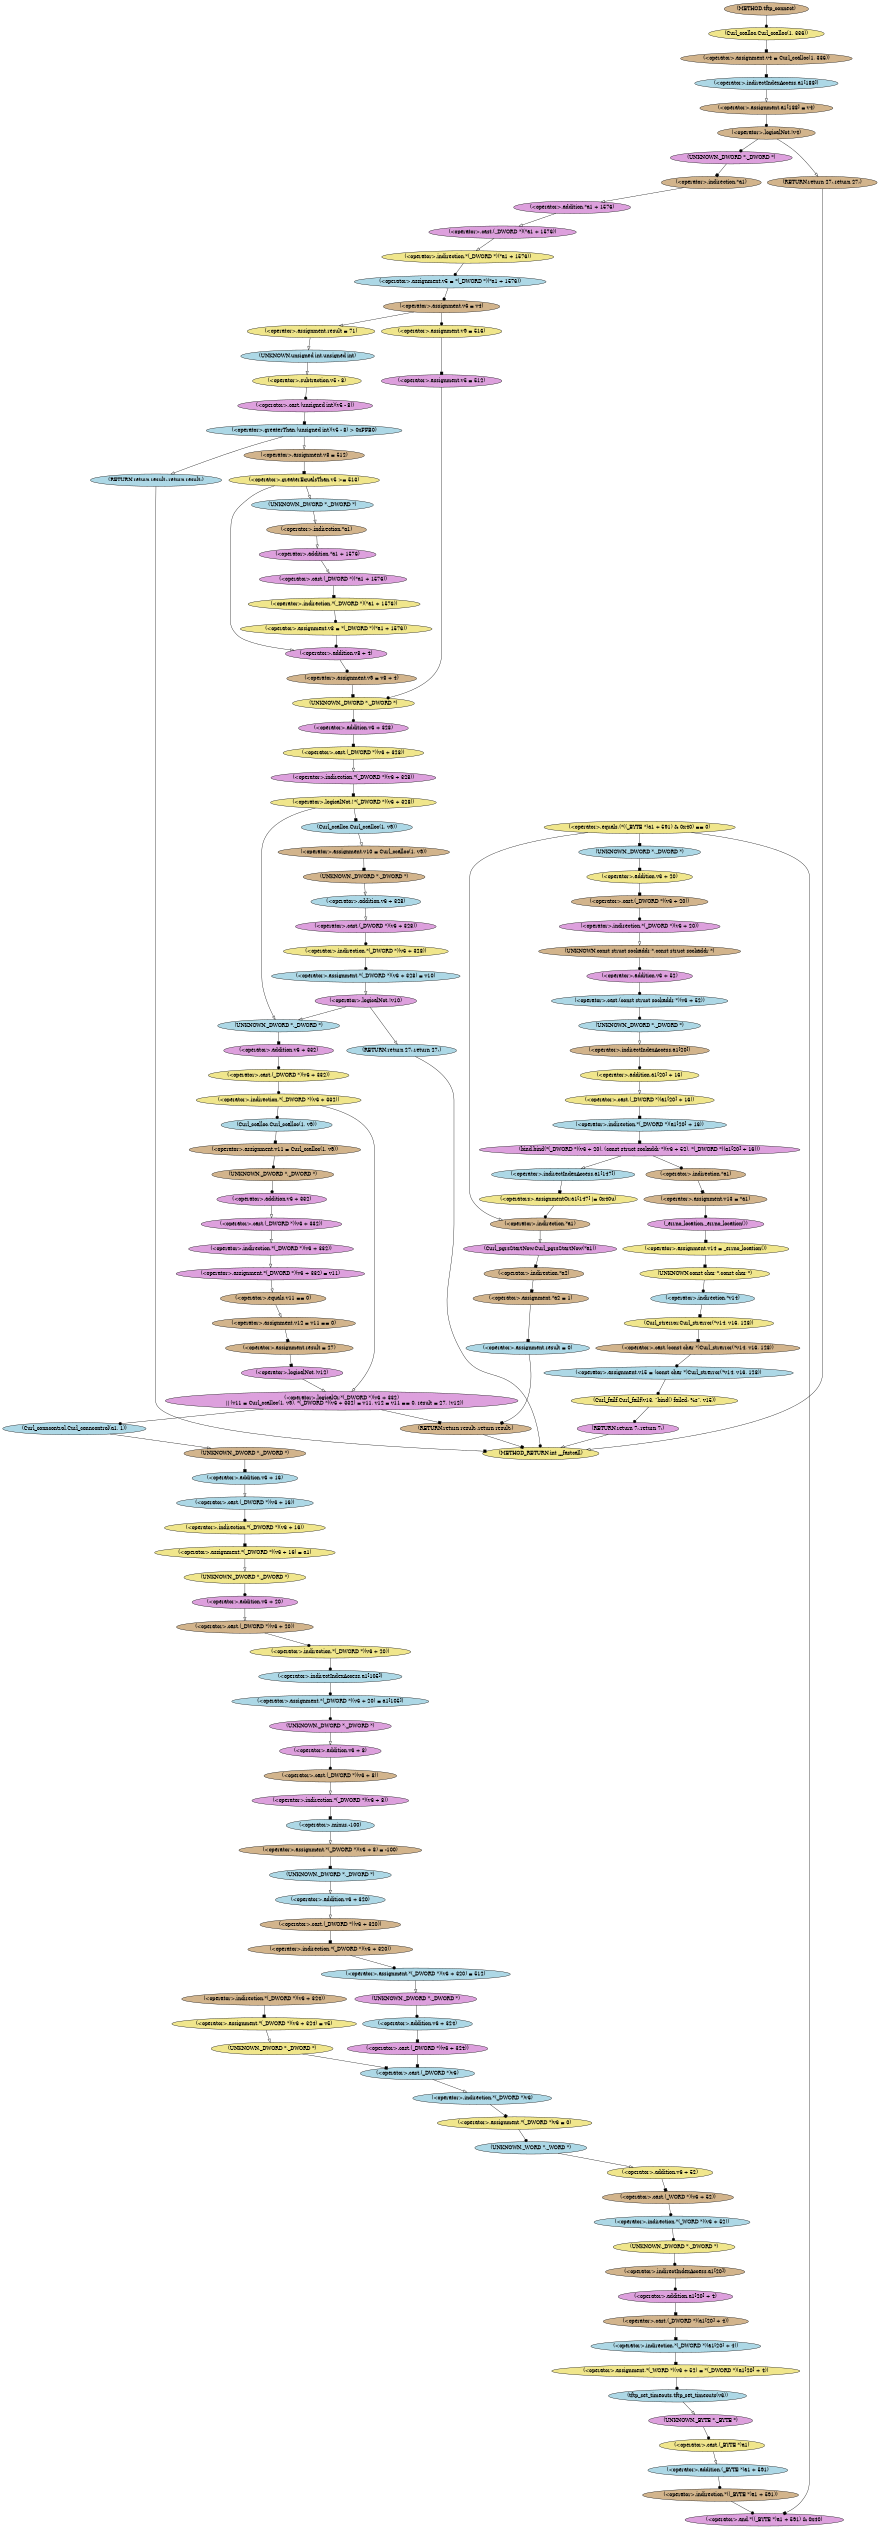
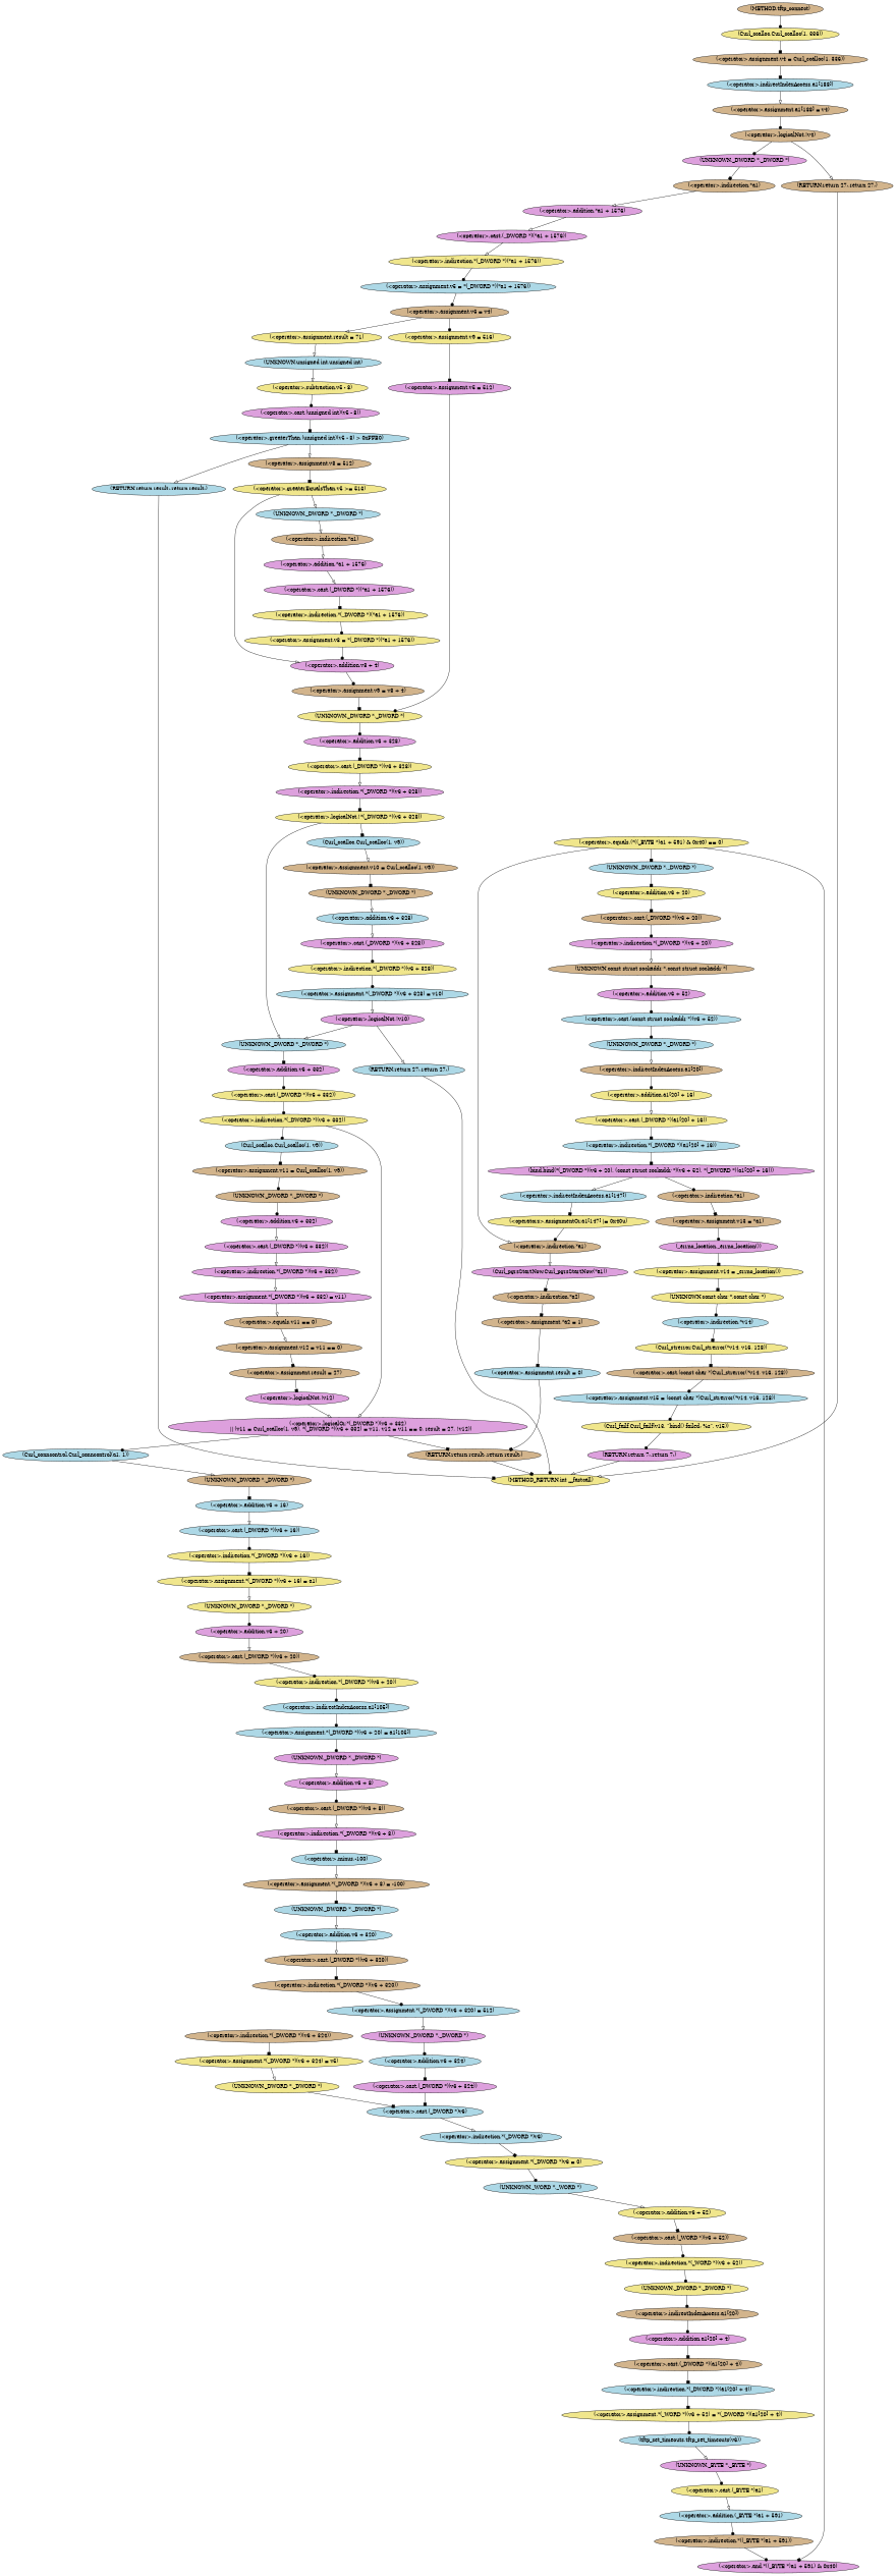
  digraph {
    node [fillcolor=tan style=filled]
    edge [arrowhead=onormal]
    n1 [label="(<operator>.assignment,v4 = Curl_ccalloc(1, 336))"]
    n2 [fillcolor=lightblue label="(<operator>.indirectIndexAccess,a1[188])"]
    n3 [label="(<operator>.assignment,a1[188] = v4)"]
    n4 [fillcolor=khaki label="(Curl_ccalloc,Curl_ccalloc(1, 336))"]
    n5 [label="(<operator>.logicalNot,!v4)"]
    n6 [label="(RETURN,return 27;,return 27;)"]
    n7 [fillcolor=plum label="(UNKNOWN,_DWORD *,_DWORD *)"]
    n8 [fillcolor=khaki label="(METHOD_RETURN,int __fastcall)"]
    n9 [label="(<operator>.indirection,*a1)"]
    n10 [fillcolor=lightblue label="(<operator>.assignment,v5 = *(_DWORD *)(*a1 + 1576))"]
    n11 [label="(<operator>.assignment,v6 = v4)"]
    n12 [fillcolor=khaki label="(<operator>.assignment,result = 71)"]
    n13 [fillcolor=khaki label="(<operator>.assignment,v9 = 516)"]
    n14 [fillcolor=khaki label="(<operator>.indirection,*(_DWORD *)(*a1 + 1576))"]
    n15 [fillcolor=plum label="(<operator>.cast,(_DWORD *)(*a1 + 1576))"]
    n16 [fillcolor=plum label="(<operator>.addition,*a1 + 1576)"]
    n17 [fillcolor=lightblue label="(UNKNOWN,unsigned int,unsigned int)"]
    n18 [fillcolor=plum label="(<operator>.assignment,v5 = 512)"]
    n19 [fillcolor=khaki label="(<operator>.subtraction,v5 - 8)"]
    n20 [fillcolor=lightblue label="(<operator>.greaterThan,(unsigned int)(v5 - 8) > 0xFFB0)"]
    n21 [fillcolor=lightblue label="(RETURN,return result;,return result;)"]
    n22 [label="(<operator>.assignment,v8 = 512)"]
    n23 [fillcolor=khaki label="(<operator>.greaterEqualsThan,v5 >= 513)"]
    n24 [fillcolor=plum label="(<operator>.cast,(unsigned int)(v5 - 8))"]
    n25 [fillcolor=lightblue label="(UNKNOWN,_DWORD *,_DWORD *)"]
    n26 [fillcolor=plum label="(<operator>.addition,v8 + 4)"]
    n27 [label="(<operator>.indirection,*a1)"]
    n28 [label="(<operator>.assignment,v9 = v8 + 4)"]
    n29 [fillcolor=khaki label="(<operator>.assignment,v8 = *(_DWORD *)(*a1 + 1576))"]
    n30 [fillcolor=khaki label="(<operator>.indirection,*(_DWORD *)(*a1 + 1576))"]
    n31 [fillcolor=plum label="(<operator>.cast,(_DWORD *)(*a1 + 1576))"]
    n32 [fillcolor=plum label="(<operator>.addition,*a1 + 1576)"]
    n33 [fillcolor=khaki label="(UNKNOWN,_DWORD *,_DWORD *)"]
    n34 [fillcolor=plum label="(<operator>.addition,v6 + 328)"]
    n35 [fillcolor=khaki label="(<operator>.logicalNot,!*(_DWORD *)(v6 + 328))"]
    n36 [fillcolor=lightblue label="(Curl_ccalloc,Curl_ccalloc(1, v9))"]
    n37 [fillcolor=lightblue label="(UNKNOWN,_DWORD *,_DWORD *)"]
    n38 [label="(<operator>.assignment,v10 = Curl_ccalloc(1, v9))"]
    n39 [fillcolor=plum label="(<operator>.addition,v6 + 332)"]
    n40 [fillcolor=plum label="(<operator>.indirection,*(_DWORD *)(v6 + 328))"]
    n41 [fillcolor=khaki label="(<operator>.cast,(_DWORD *)(v6 + 328))"]
    n42 [label="(UNKNOWN,_DWORD *,_DWORD *)"]
    n43 [fillcolor=lightblue label="(<operator>.addition,v6 + 328)"]
    n44 [fillcolor=lightblue label="(<operator>.assignment,*(_DWORD *)(v6 + 328) = v10)"]
    n45 [fillcolor=plum label="(<operator>.logicalNot,!v10)"]
    n46 [fillcolor=lightblue label="(RETURN,return 27;,return 27;)"]
    n47 [fillcolor=khaki label="(<operator>.indirection,*(_DWORD *)(v6 + 328))"]
    n48 [fillcolor=plum label="(<operator>.cast,(_DWORD *)(v6 + 328))"]
    n49 [fillcolor=plum label="(<operator>.logicalOr,*(_DWORD *)(v6 + 332)\n    || (v11 = Curl_ccalloc(1, v9), *(_DWORD *)(v6 + 332) = v11, v12 = v11 == 0, result = 27, !v12))"]
    n50 [fillcolor=lightblue label="(Curl_conncontrol,Curl_conncontrol(a1, 1))"]
    n51 [label="(RETURN,return result;,return result;)"]
    n52 [label="(UNKNOWN,_DWORD *,_DWORD *)"]
    n53 [fillcolor=khaki label="(<operator>.indirection,*(_DWORD *)(v6 + 332))"]
    n54 [fillcolor=lightblue label="(Curl_ccalloc,Curl_ccalloc(1, v9))"]
    n55 [label="(<operator>.assignment,v11 = Curl_ccalloc(1, v9))"]
    n56 [fillcolor=khaki label="(<operator>.cast,(_DWORD *)(v6 + 332))"]
    n57 [label="(UNKNOWN,_DWORD *,_DWORD *)"]
    n58 [fillcolor=plum label="(<operator>.addition,v6 + 332)"]
    n59 [fillcolor=plum label="(<operator>.assignment,*(_DWORD *)(v6 + 332) = v11)"]
    n60 [label="(<operator>.equals,v11 == 0)"]
    n61 [label="(<operator>.assignment,v12 = v11 == 0)"]
    n62 [fillcolor=plum label="(<operator>.indirection,*(_DWORD *)(v6 + 332))"]
    n63 [fillcolor=plum label="(<operator>.cast,(_DWORD *)(v6 + 332))"]
    n64 [label="(<operator>.assignment,result = 27)"]
    n65 [fillcolor=plum label="(<operator>.logicalNot,!v12)"]
    n66 [fillcolor=lightblue label="(<operator>.addition,v6 + 16)"]
    n67 [fillcolor=khaki label="(<operator>.assignment,*(_DWORD *)(v6 + 16) = a1)"]
    n68 [fillcolor=khaki label="(UNKNOWN,_DWORD *,_DWORD *)"]
    n69 [fillcolor=plum label="(<operator>.addition,v6 + 20)"]
    n70 [fillcolor=khaki label="(<operator>.indirection,*(_DWORD *)(v6 + 16))"]
    n71 [fillcolor=lightblue label="(<operator>.cast,(_DWORD *)(v6 + 16))"]
    n72 [fillcolor=lightblue label="(<operator>.assignment,*(_DWORD *)(v6 + 20) = a1[105])"]
    n73 [fillcolor=plum label="(UNKNOWN,_DWORD *,_DWORD *)"]
    n74 [fillcolor=plum label="(<operator>.addition,v6 + 8)"]
    n75 [fillcolor=khaki label="(<operator>.indirection,*(_DWORD *)(v6 + 20))"]
    n76 [fillcolor=lightblue label="(<operator>.indirectIndexAccess,a1[105])"]
    n77 [label="(<operator>.cast,(_DWORD *)(v6 + 20))"]
    n78 [label="(<operator>.assignment,*(_DWORD *)(v6 + 8) = -100)"]
    n79 [fillcolor=lightblue label="(UNKNOWN,_DWORD *,_DWORD *)"]
    n80 [fillcolor=lightblue label="(<operator>.addition,v6 + 320)"]
    n81 [fillcolor=plum label="(<operator>.indirection,*(_DWORD *)(v6 + 8))"]
    n82 [fillcolor=lightblue label="(<operator>.minus,-100)"]
    n83 [label="(<operator>.cast,(_DWORD *)(v6 + 8))"]
    n84 [fillcolor=lightblue label="(<operator>.assignment,*(_DWORD *)(v6 + 320) = 512)"]
    n85 [fillcolor=plum label="(UNKNOWN,_DWORD *,_DWORD *)"]
    n86 [fillcolor=lightblue label="(<operator>.addition,v6 + 324)"]
    n87 [label="(<operator>.indirection,*(_DWORD *)(v6 + 320))"]
    n88 [label="(<operator>.cast,(_DWORD *)(v6 + 320))"]
    n89 [fillcolor=khaki label="(<operator>.assignment,*(_DWORD *)(v6 + 324) = v5)"]
    n90 [fillcolor=khaki label="(UNKNOWN,_DWORD *,_DWORD *)"]
    n91 [fillcolor=lightblue label="(<operator>.cast,(_DWORD *)v6)"]
    n92 [label="(<operator>.indirection,*(_DWORD *)(v6 + 324))"]
    n93 [fillcolor=plum label="(<operator>.cast,(_DWORD *)(v6 + 324))"]
    n94 [fillcolor=khaki label="(<operator>.assignment,*(_DWORD *)v6 = 0)"]
    n95 [fillcolor=lightblue label="(UNKNOWN,_WORD *,_WORD *)"]
    n96 [fillcolor=khaki label="(<operator>.addition,v6 + 52)"]
    n97 [fillcolor=lightblue label="(<operator>.indirection,*(_DWORD *)v6)"]
    n98 [fillcolor=khaki label="(<operator>.assignment,*(_WORD *)(v6 + 52) = *(_DWORD *)(a1[20] + 4))"]
    n99 [fillcolor=lightblue label="(tftp_set_timeouts,tftp_set_timeouts(v6))"]
    n100 [fillcolor=plum label="(UNKNOWN,_BYTE *,_BYTE *)"]
-   n101 [fillcolor=lightblue label="(<operator>.indirection,*(_WORD *)(v6 + 52))"]
+   n101 [fillcolor=khaki label="(<operator>.indirection,*(_WORD *)(v6 + 52))"]
    n102 [fillcolor=khaki label="(UNKNOWN,_DWORD *,_DWORD *)"]
    n103 [label="(<operator>.indirectIndexAccess,a1[20])"]
    n104 [label="(<operator>.cast,(_WORD *)(v6 + 52))"]
    n105 [fillcolor=lightblue label="(<operator>.indirection,*(_DWORD *)(a1[20] + 4))"]
    n106 [label="(<operator>.cast,(_DWORD *)(a1[20] + 4))"]
    n107 [fillcolor=plum label="(<operator>.addition,a1[20] + 4)"]
    n108 [fillcolor=khaki label="(<operator>.cast,(_BYTE *)a1)"]
    n109 [fillcolor=khaki label="(<operator>.equals,(*((_BYTE *)a1 + 591) & 0x40) == 0)"]
    n110 [fillcolor=lightblue label="(UNKNOWN,_DWORD *,_DWORD *)"]
    n111 [label="(<operator>.indirection,*a1)"]
    n112 [fillcolor=plum label="(<operator>.and,*((_BYTE *)a1 + 591) & 0x40)"]
    n113 [fillcolor=khaki label="(<operator>.addition,v6 + 20)"]
    n114 [fillcolor=plum label="(Curl_pgrsStartNow,Curl_pgrsStartNow(*a1))"]
    n115 [label="(<operator>.indirection,*((_BYTE *)a1 + 591))"]
    n116 [fillcolor=lightblue label="(<operator>.addition,(_BYTE *)a1 + 591)"]
    n117 [fillcolor=plum label="(bind,bind(*(_DWORD *)(v6 + 20), (const struct sockaddr *)(v6 + 52), *(_DWORD *)(a1[20] + 16)))"]
    n118 [label="(<operator>.indirection,*a1)"]
    n119 [fillcolor=lightblue label="(<operator>.indirectIndexAccess,a1[147])"]
    n120 [label="(<operator>.assignment,v13 = *a1)"]
    n121 [fillcolor=khaki label="(<operators>.assignmentOr,a1[147] |= 0x40u)"]
    n122 [fillcolor=plum label="(<operator>.indirection,*(_DWORD *)(v6 + 20))"]
    n123 [label="(UNKNOWN,const struct sockaddr *,const struct sockaddr *)"]
    n124 [fillcolor=plum label="(<operator>.addition,v6 + 52)"]
    n125 [label="(<operator>.cast,(_DWORD *)(v6 + 20))"]
    n126 [fillcolor=lightblue label="(<operator>.cast,(const struct sockaddr *)(v6 + 52))"]
    n127 [fillcolor=lightblue label="(UNKNOWN,_DWORD *,_DWORD *)"]
    n128 [label="(<operator>.indirectIndexAccess,a1[20])"]
    n129 [fillcolor=lightblue label="(<operator>.indirection,*(_DWORD *)(a1[20] + 16))"]
    n130 [fillcolor=khaki label="(<operator>.cast,(_DWORD *)(a1[20] + 16))"]
    n131 [fillcolor=khaki label="(<operator>.addition,a1[20] + 16)"]
    n132 [fillcolor=plum label="(_errno_location,_errno_location())"]
    n133 [fillcolor=khaki label="(<operator>.assignment,v14 = _errno_location())"]
    n134 [fillcolor=khaki label="(UNKNOWN,const char *,const char *)"]
    n135 [fillcolor=lightblue label="(<operator>.indirection,*v14)"]
    n136 [fillcolor=lightblue label="(<operator>.assignment,v15 = (const char *)Curl_strerror(*v14, v16, 128))"]
    n137 [fillcolor=khaki label="(Curl_failf,Curl_failf(v13, \"bind() failed; %s\", v15))"]
    n138 [fillcolor=plum label="(RETURN,return 7;,return 7;)"]
    n139 [label="(<operator>.cast,(const char *)Curl_strerror(*v14, v16, 128))"]
    n140 [fillcolor=khaki label="(Curl_strerror,Curl_strerror(*v14, v16, 128))"]
    n141 [label="(<operator>.indirection,*a2)"]
    n142 [label="(<operator>.assignment,*a2 = 1)"]
    n143 [fillcolor=lightblue label="(<operator>.assignment,result = 0)"]
    n144 [label="(METHOD,tftp_connect)"]
    n1 -> n2 [arrowhead=box]
    n2 -> n3
    n3 -> n5 [arrowhead=dot]
    n4 -> n1 [arrowhead=box]
    n5 -> n6
    n5 -> n7 [arrowhead=dot]
    n6 -> n8
    n7 -> n9 [arrowhead=box]
    n9 -> n16
    n10 -> n11 [arrowhead=dot]
    n11 -> n12
    n11 -> n13 [arrowhead=dot]
    n12 -> n17
    n13 -> n18 [arrowhead=box]
    n14 -> n10 [arrowhead=dot]
    n15 -> n14
    n16 -> n15
    n17 -> n19
    n18 -> n33 [arrowhead=dot]
    n19 -> n24 [arrowhead=dot]
    n20 -> n21
    n20 -> n22
    n21 -> n8 [arrowhead=box]
    n22 -> n23 [arrowhead=box]
    n23 -> n25
    n23 -> n26
    n24 -> n20 [arrowhead=box]
    n25 -> n27
    n26 -> n28 [arrowhead=dot]
    n27 -> n32
    n28 -> n33 [arrowhead=box]
    n29 -> n26 [arrowhead=dot]
    n30 -> n29 [arrowhead=dot]
    n31 -> n30 [arrowhead=box]
    n32 -> n31
    n33 -> n34 [arrowhead=dot]
    n34 -> n41 [arrowhead=box]
    n35 -> n36 [arrowhead=box]
    n35 -> n37
    n36 -> n38
    n37 -> n39 [arrowhead=box]
    n38 -> n42 [arrowhead=box]
    n39 -> n56 [arrowhead=dot]
    n40 -> n35 [arrowhead=box]
    n41 -> n40
    n42 -> n43
    n43 -> n48
    n44 -> n45
    n45 -> n37
    n45 -> n46
    n46 -> n8 [arrowhead=dot]
    n47 -> n44 [arrowhead=dot]
    n48 -> n47 [arrowhead=dot]
    n49 -> n50 [arrowhead=dot]
    n49 -> n51 [arrowhead=box]
    n50 -> n52
    n51 -> n8 [arrowhead=box]
    n52 -> n66 [arrowhead=box]
    n53 -> n49
    n53 -> n54 [arrowhead=dot]
    n54 -> n55 [arrowhead=box]
    n55 -> n57 [arrowhead=dot]
    n56 -> n53 [arrowhead=dot]
    n57 -> n58 [arrowhead=dot]
    n58 -> n63
    n59 -> n60
    n60 -> n61
    n61 -> n64 [arrowhead=box]
    n62 -> n59
    n63 -> n62
    n64 -> n65 [arrowhead=box]
    n65 -> n49
    n66 -> n71
    n67 -> n68
    n68 -> n69 [arrowhead=dot]
    n69 -> n77
    n70 -> n67 [arrowhead=box]
    n71 -> n70 [arrowhead=dot]
    n72 -> n73 [arrowhead=dot]
    n73 -> n74
    n74 -> n83 [arrowhead=dot]
    n75 -> n76 [arrowhead=dot]
    n76 -> n72 [arrowhead=dot]
    n77 -> n75 [arrowhead=dot]
    n78 -> n79 [arrowhead=box]
    n79 -> n80
    n80 -> n88
    n81 -> n82 [arrowhead=box]
    n82 -> n78
    n83 -> n81
    n84 -> n85
    n85 -> n86 [arrowhead=dot]
    n86 -> n93 [arrowhead=box]
    n87 -> n84 [arrowhead=dot]
    n88 -> n87 [arrowhead=box]
    n89 -> n90
    n90 -> n91 [arrowhead=box]
    n91 -> n97
    n92 -> n89 [arrowhead=box]
    n93 -> n91 [arrowhead=box]
    n94 -> n95 [arrowhead=dot]
    n95 -> n96
    n96 -> n104 [arrowhead=box]
    n97 -> n94 [arrowhead=box]
    n98 -> n99 [arrowhead=dot]
    n99 -> n100
    n100 -> n108 [arrowhead=dot]
    n101 -> n102 [arrowhead=dot]
    n102 -> n103 [arrowhead=dot]
    n103 -> n107 [arrowhead=dot]
    n104 -> n101 [arrowhead=dot]
    n105 -> n98 [arrowhead=box]
    n106 -> n105 [arrowhead=box]
    n107 -> n106 [arrowhead=box]
    n108 -> n116
    n109 -> n110 [arrowhead=box]
    n109 -> n111
    n109 -> n112 [arrowhead=box]
    n110 -> n113 [arrowhead=box]
    n111 -> n114
    n113 -> n125 [arrowhead=box]
    n114 -> n141 [arrowhead=box]
    n115 -> n112 [arrowhead=dot]
    n116 -> n115 [arrowhead=dot]
    n117 -> n118 [arrowhead=dot]
    n117 -> n119
    n118 -> n120 [arrowhead=box]
    n119 -> n121 [arrowhead=box]
    n120 -> n132 [arrowhead=dot]
    n121 -> n111 [arrowhead=dot]
    n122 -> n123
    n123 -> n124 [arrowhead=dot]
    n124 -> n126 [arrowhead=dot]
    n125 -> n122 [arrowhead=dot]
    n126 -> n127 [arrowhead=dot]
    n127 -> n128
    n128 -> n131 [arrowhead=dot]
    n129 -> n117 [arrowhead=box]
    n130 -> n129 [arrowhead=box]
    n131 -> n130
    n132 -> n133 [arrowhead=box]
    n133 -> n134 [arrowhead=box]
    n134 -> n135 [arrowhead=dot]
    n135 -> n140 [arrowhead=box]
    n136 -> n137 [arrowhead=dot]
    n137 -> n138 [arrowhead=dot]
    n138 -> n8
    n139 -> n136 [arrowhead=dot]
    n140 -> n139 [arrowhead=box]
    n141 -> n142 [arrowhead=box]
    n142 -> n143 [arrowhead=box]
    n143 -> n51 [arrowhead=box]
    n144 -> n4 [arrowhead=dot]
  }
